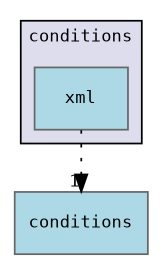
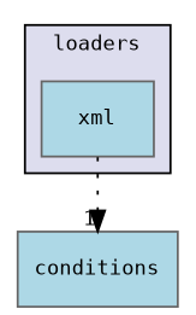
  digraph {
    compound=true
    fontname="DejaVu Sans Mono"
    node [fillcolor=lightblue fontname="DejaVu Sans Mono" fontsize=10 shape=box style=filled color=gray40]
    n1 [label=xml pencolor=black]
    n2 [label=conditions]
    subgraph cluster_1 {
      bgcolor="#ddddee"
      fontsize=10
-     label=conditions
+     label=loaders
      pencolor=black
      n1
    }
    n1 -> n2 [headlabel=1 labeldistance=1.5 labelfontname=Helvetica labelfontsize=10 style=dotted fontname="DejaVu Sans Mono"]
  }
